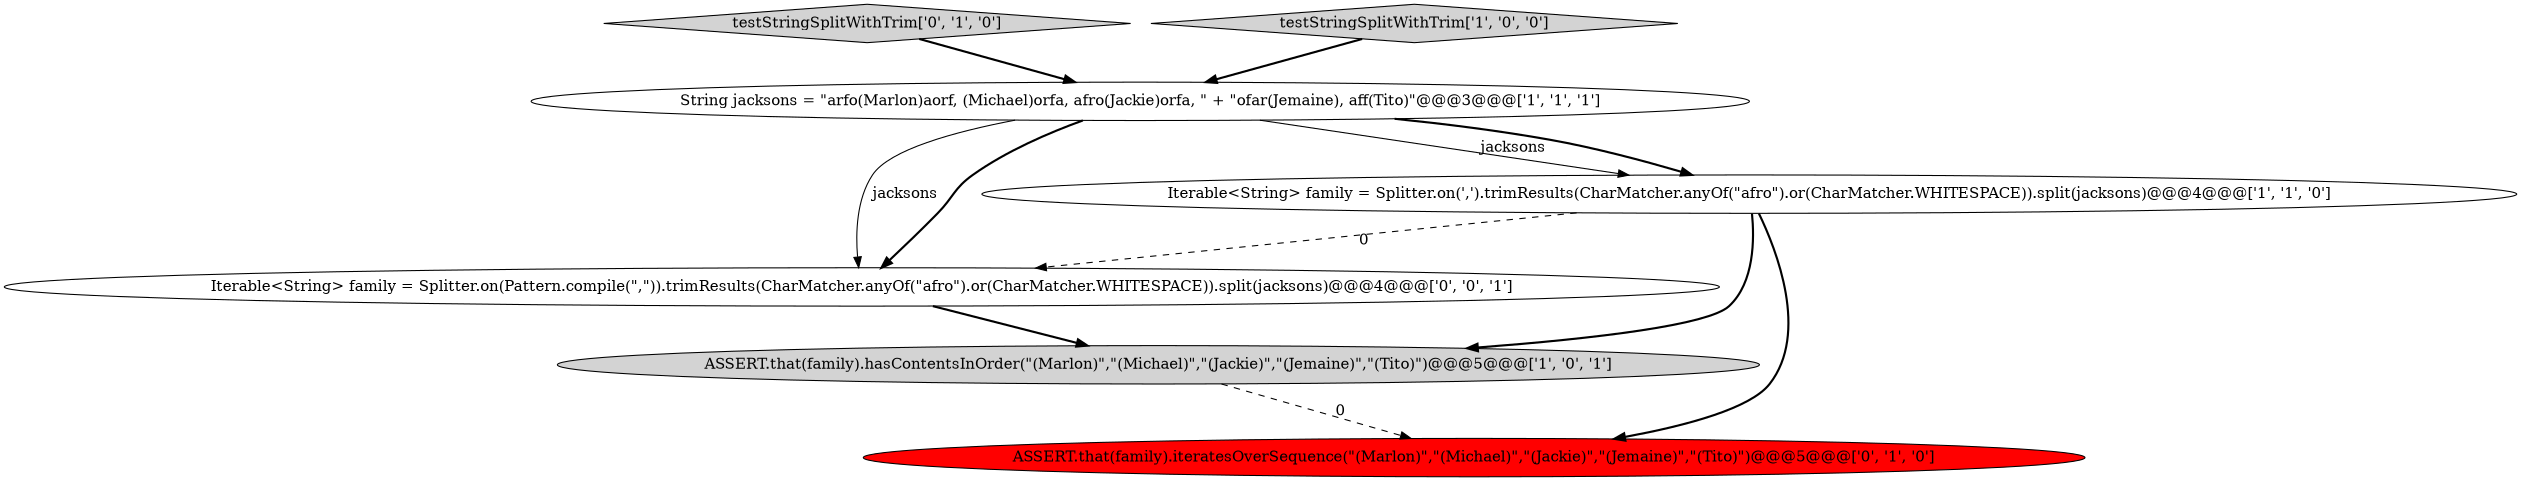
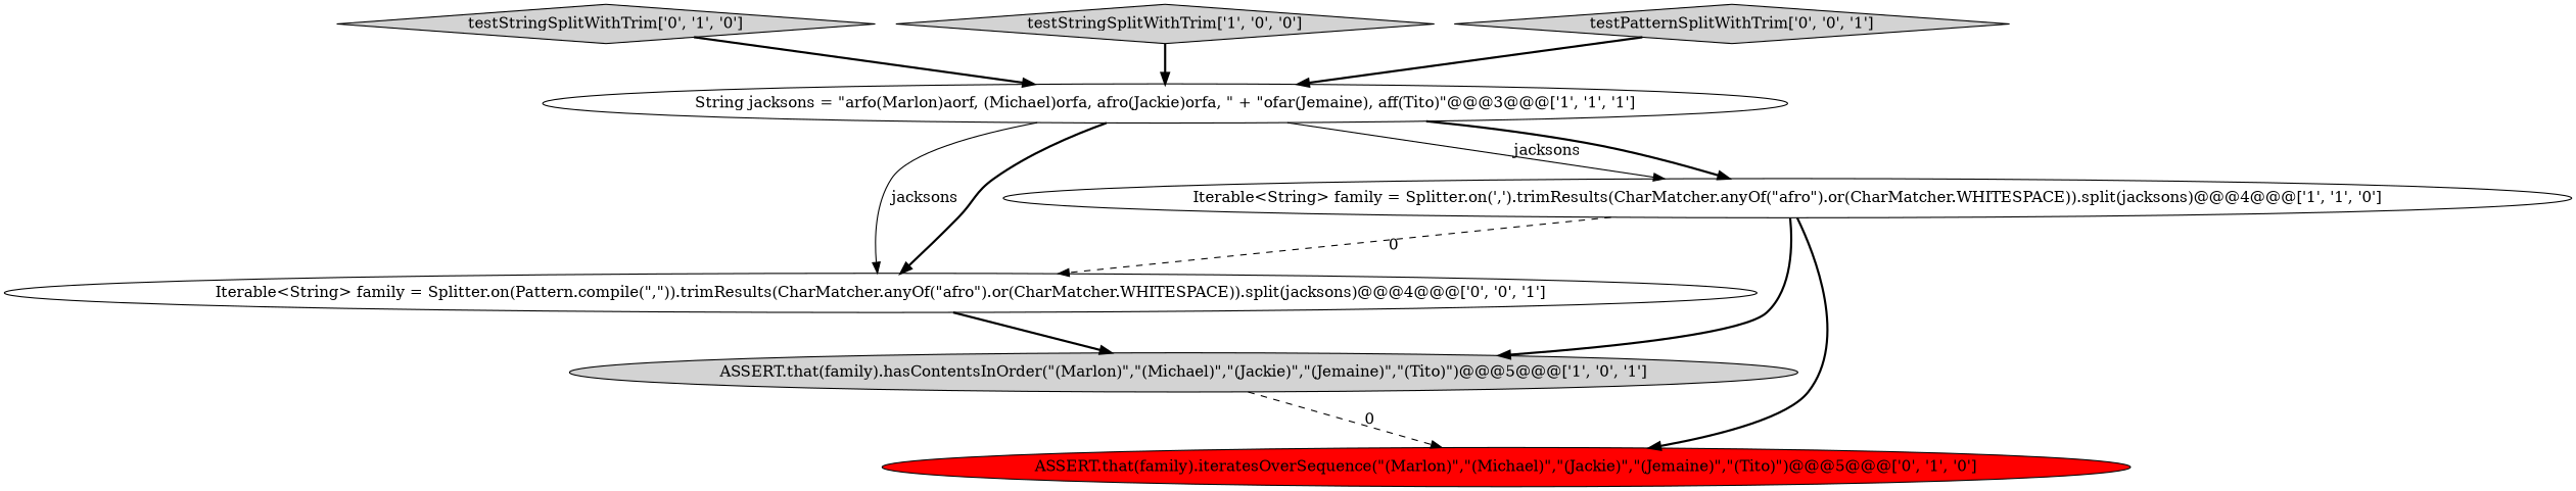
  digraph {
    node [fillcolor=lightgray shape=ellipse style=filled]
    edge [style=bold]
    n1 [label="ASSERT.that(family).hasContentsInOrder(\"(Marlon)\",\"(Michael)\",\"(Jackie)\",\"(Jemaine)\",\"(Tito)\")@@@5@@@['1', '0', '1']"]
    n2 [fillcolor=red label="ASSERT.that(family).iteratesOverSequence(\"(Marlon)\",\"(Michael)\",\"(Jackie)\",\"(Jemaine)\",\"(Tito)\")@@@5@@@['0', '1', '0']"]
    n3 [label="testStringSplitWithTrim['0', '1', '0']" shape=diamond]
    n4 [fillcolor=white label="String jacksons = \"arfo(Marlon)aorf, (Michael)orfa, afro(Jackie)orfa, \" + \"ofar(Jemaine), aff(Tito)\"@@@3@@@['1', '1', '1']"]
    n5 [fillcolor=white label="Iterable<String> family = Splitter.on(Pattern.compile(\",\")).trimResults(CharMatcher.anyOf(\"afro\").or(CharMatcher.WHITESPACE)).split(jacksons)@@@4@@@['0', '0', '1']"]
    n6 [fillcolor=white label="Iterable<String> family = Splitter.on(',').trimResults(CharMatcher.anyOf(\"afro\").or(CharMatcher.WHITESPACE)).split(jacksons)@@@4@@@['1', '1', '0']"]
    n7 [label="testStringSplitWithTrim['1', '0', '0']" shape=diamond]
+   n8 [label="testPatternSplitWithTrim['0', '0', '1']" shape=diamond]
    n1 -> n2 [label=0 style=dashed]
    n3 -> n4
    n4 -> n5 [label=jacksons style=solid]
    n4 -> n5
    n4 -> n6 [label=jacksons style=solid]
    n4 -> n6
    n5 -> n1
    n6 -> n1
    n6 -> n2
    n6 -> n5 [label=0 style=dashed]
    n7 -> n4
+   n8 -> n4
  }
